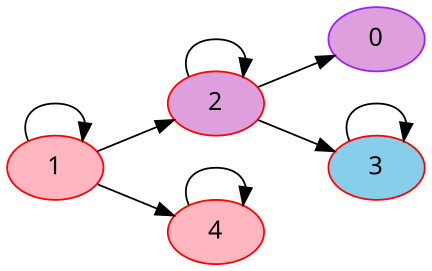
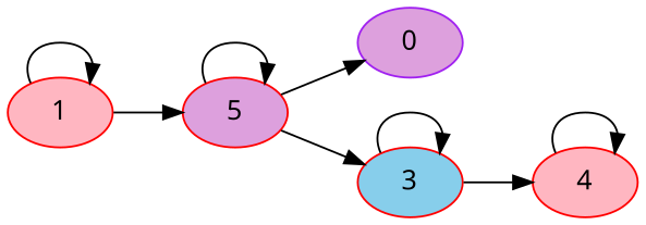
  digraph {
    fontname="Noto Sans"
    rankdir=LR
    node [color=red fillcolor=lightpink fontname="Noto Sans" style=filled]
    edge [fontname="Noto Sans"]
    1
-   2 [fillcolor=plum]
+   2 [fillcolor=plum label=5]
    0 [color=purple fillcolor=plum]
    3 [fillcolor=skyblue]
    4
    1 -> 1
    1 -> 2
    2 -> 2
    2 -> 0
    2 -> 3
    3 -> 3
-   1 -> 4
+   3 -> 4
    4 -> 4
  }
